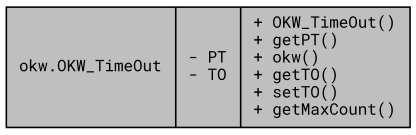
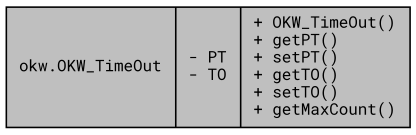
  digraph {
    rankdir=LR
    fontname="Roboto Mono"
-   n1 [color=black fillcolor=grey75 fontcolor=black fontname="Roboto Mono" fontsize=10 height=0.2 label="{okw.OKW_TimeOut\n|- PT\l- TO\l|+ OKW_TimeOut()\l+ getPT()\l+ okw()\l+ getTO()\l+ setTO()\l+ getMaxCount()\l}" shape=record style=filled width=0.4]
+   n1 [color=black fillcolor=grey75 fontcolor=black fontname="Roboto Mono" fontsize=10 height=0.2 label="{okw.OKW_TimeOut\n|- PT\l- TO\l|+ OKW_TimeOut()\l+ getPT()\l+ setPT()\l+ getTO()\l+ setTO()\l+ getMaxCount()\l}" shape=record style=filled width=0.4]
  }
